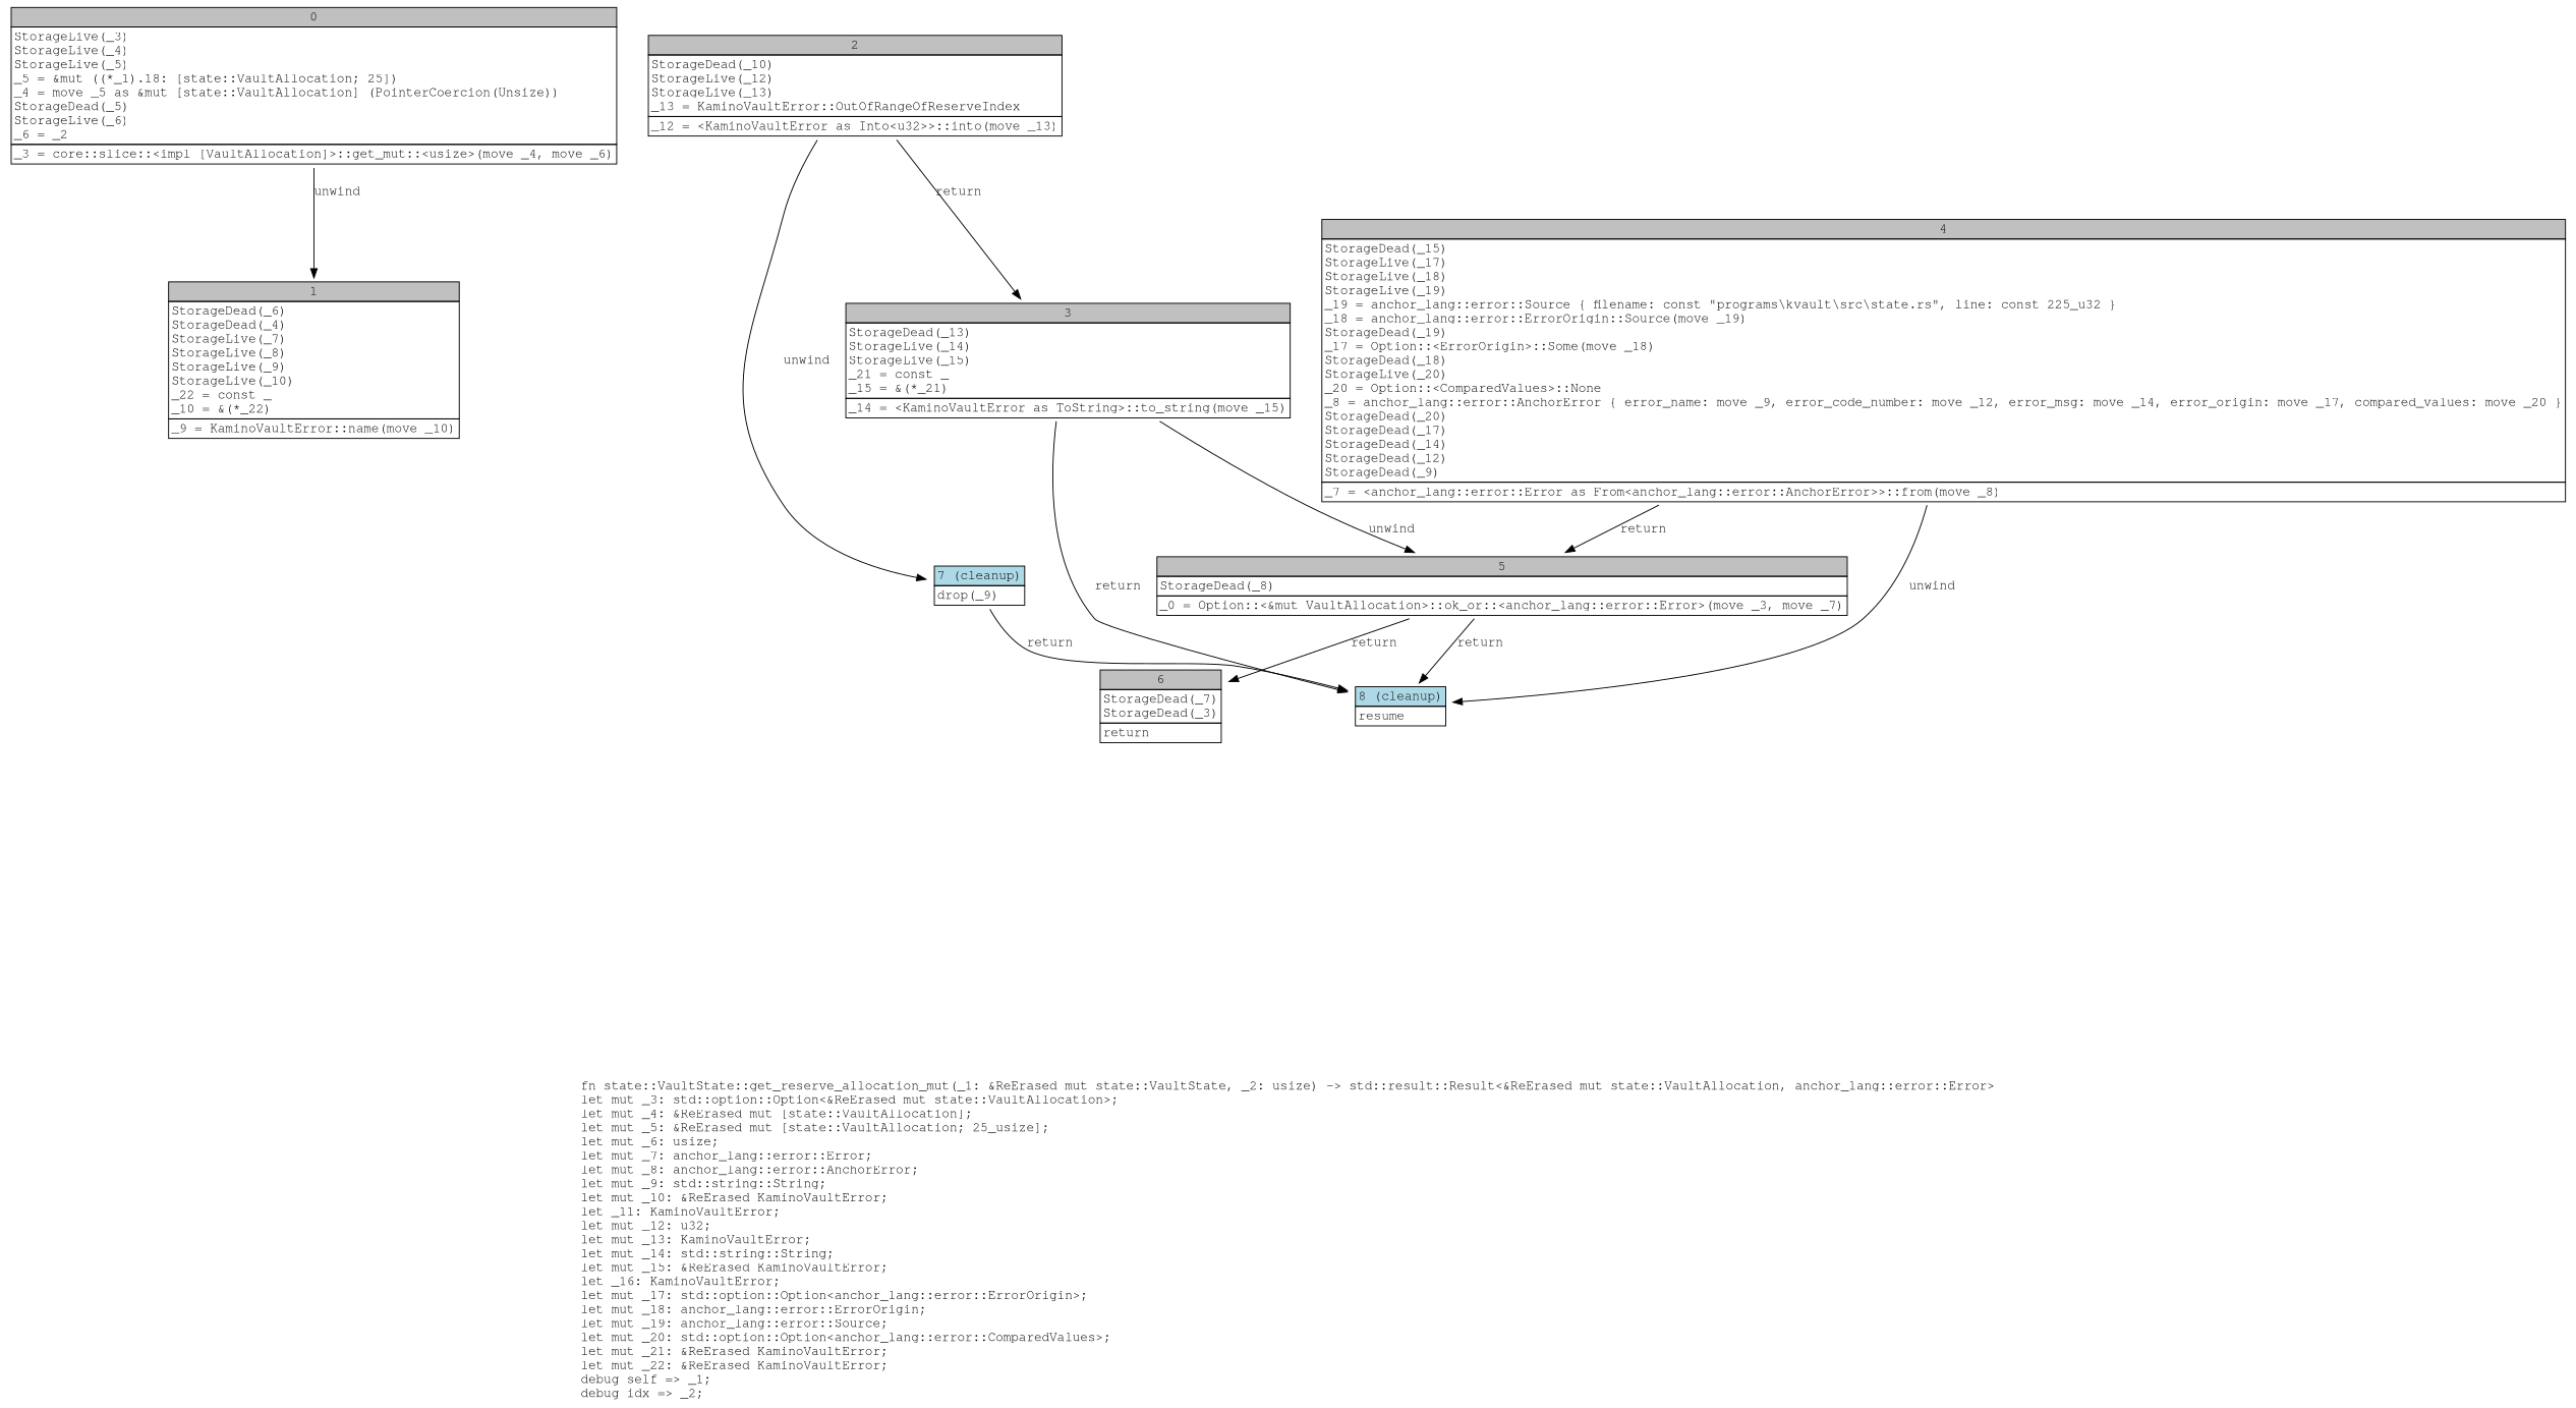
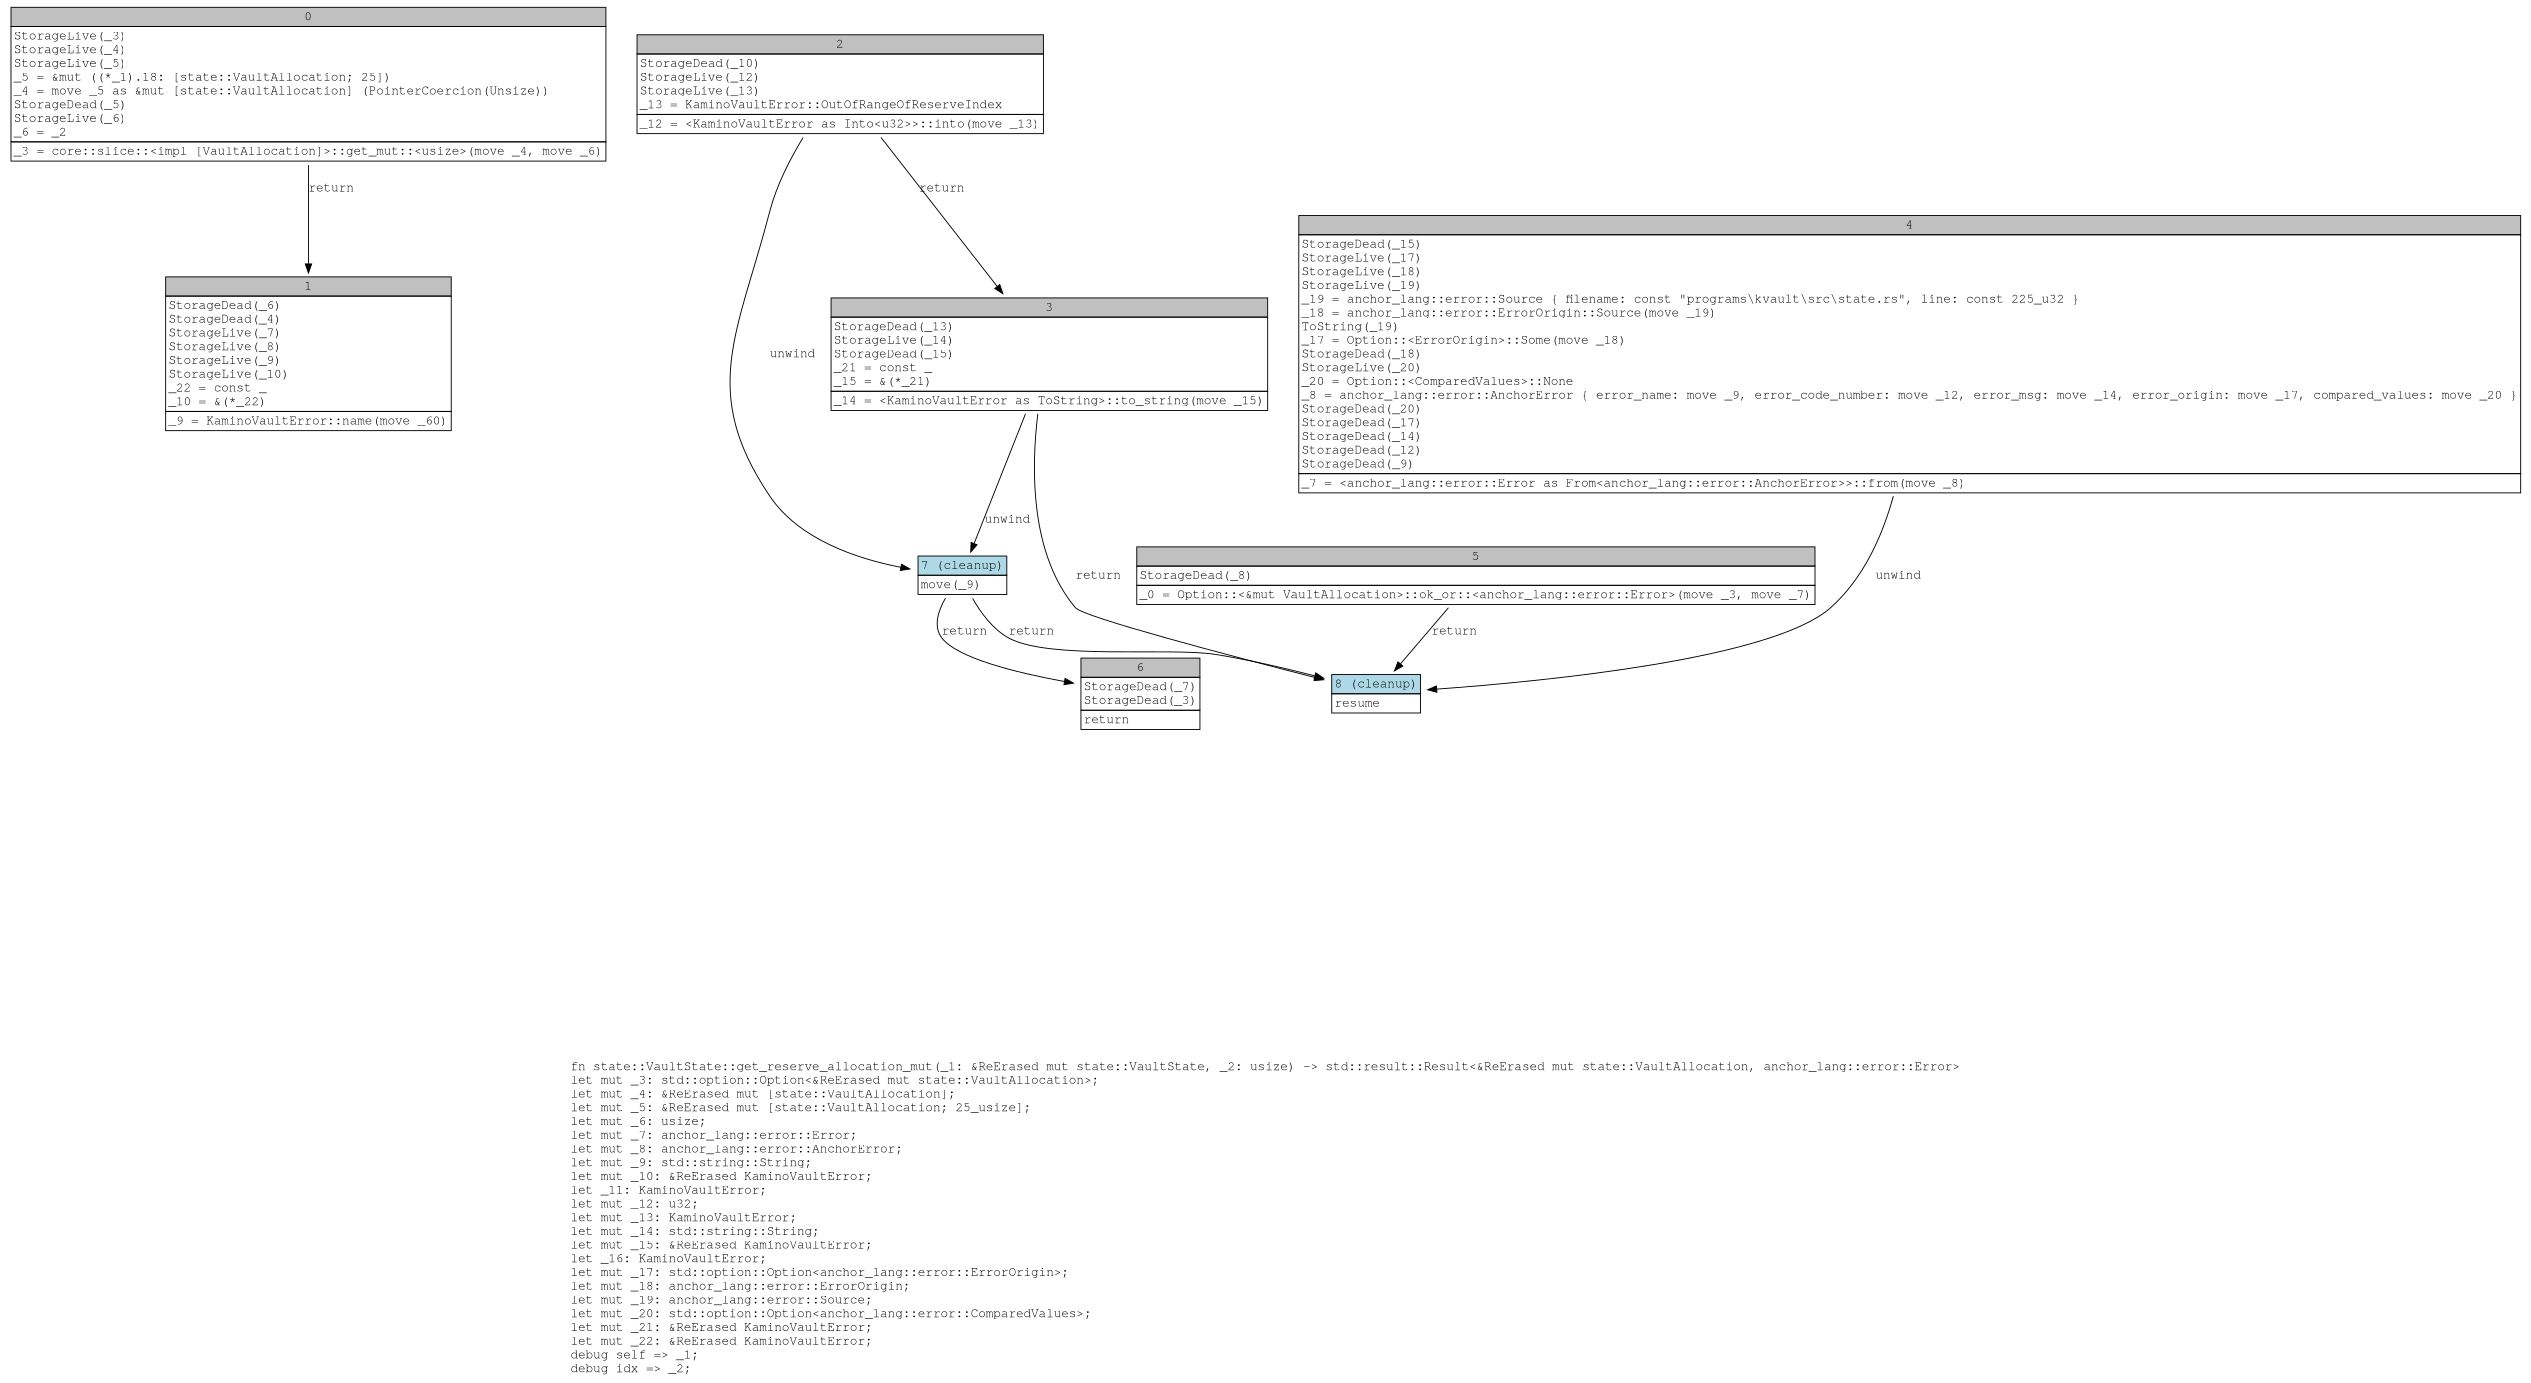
  digraph {
    fontname="Courier, monospace"
    label=<fn state::VaultState::get_reserve_allocation_mut(_1: &amp;ReErased mut state::VaultState, _2: usize) -&gt; std::result::Result&lt;&amp;ReErased mut state::VaultAllocation, anchor_lang::error::Error&gt;<br align="left"/>let mut _3: std::option::Option&lt;&amp;ReErased mut state::VaultAllocation&gt;;<br align="left"/>let mut _4: &amp;ReErased mut [state::VaultAllocation];<br align="left"/>let mut _5: &amp;ReErased mut [state::VaultAllocation; 25_usize];<br align="left"/>let mut _6: usize;<br align="left"/>let mut _7: anchor_lang::error::Error;<br align="left"/>let mut _8: anchor_lang::error::AnchorError;<br align="left"/>let mut _9: std::string::String;<br align="left"/>let mut _10: &amp;ReErased KaminoVaultError;<br align="left"/>let _11: KaminoVaultError;<br align="left"/>let mut _12: u32;<br align="left"/>let mut _13: KaminoVaultError;<br align="left"/>let mut _14: std::string::String;<br align="left"/>let mut _15: &amp;ReErased KaminoVaultError;<br align="left"/>let _16: KaminoVaultError;<br align="left"/>let mut _17: std::option::Option&lt;anchor_lang::error::ErrorOrigin&gt;;<br align="left"/>let mut _18: anchor_lang::error::ErrorOrigin;<br align="left"/>let mut _19: anchor_lang::error::Source;<br align="left"/>let mut _20: std::option::Option&lt;anchor_lang::error::ComparedValues&gt;;<br align="left"/>let mut _21: &amp;ReErased KaminoVaultError;<br align="left"/>let mut _22: &amp;ReErased KaminoVaultError;<br align="left"/>debug self =&gt; _1;<br align="left"/>debug idx =&gt; _2;<br align="left"/>>
    node [fontname="Courier, monospace" shape=none]
    edge [fontname="Courier, monospace"]
    n1 [label=<<table border="0" cellborder="1" cellspacing="0"><tr><td bgcolor="gray" align="center" colspan="1">0</td></tr><tr><td align="left" balign="left">StorageLive(_3)<br/>StorageLive(_4)<br/>StorageLive(_5)<br/>_5 = &amp;mut ((*_1).18: [state::VaultAllocation; 25])<br/>_4 = move _5 as &amp;mut [state::VaultAllocation] (PointerCoercion(Unsize))<br/>StorageDead(_5)<br/>StorageLive(_6)<br/>_6 = _2<br/></td></tr><tr><td align="left">_3 = core::slice::&lt;impl [VaultAllocation]&gt;::get_mut::&lt;usize&gt;(move _4, move _6)</td></tr></table>>]
-   n2 [label=<<table border="0" cellborder="1" cellspacing="0"><tr><td bgcolor="gray" align="center" colspan="1">1</td></tr><tr><td align="left" balign="left">StorageDead(_6)<br/>StorageDead(_4)<br/>StorageLive(_7)<br/>StorageLive(_8)<br/>StorageLive(_9)<br/>StorageLive(_10)<br/>_22 = const _<br/>_10 = &amp;(*_22)<br/></td></tr><tr><td align="left">_9 = KaminoVaultError::name(move _10)</td></tr></table>>]
+   n2 [label=<<table border="0" cellborder="1" cellspacing="0"><tr><td bgcolor="gray" align="center" colspan="1">1</td></tr><tr><td align="left" balign="left">StorageDead(_6)<br/>StorageDead(_4)<br/>StorageLive(_7)<br/>StorageLive(_8)<br/>StorageLive(_9)<br/>StorageLive(_10)<br/>_22 = const _<br/>_10 = &amp;(*_22)<br/></td></tr><tr><td align="left">_9 = KaminoVaultError::name(move _60)</td></tr></table>>]
    n3 [label=<<table border="0" cellborder="1" cellspacing="0"><tr><td bgcolor="gray" align="center" colspan="1">2</td></tr><tr><td align="left" balign="left">StorageDead(_10)<br/>StorageLive(_12)<br/>StorageLive(_13)<br/>_13 = KaminoVaultError::OutOfRangeOfReserveIndex<br/></td></tr><tr><td align="left">_12 = &lt;KaminoVaultError as Into&lt;u32&gt;&gt;::into(move _13)</td></tr></table>>]
-   n4 [label=<<table border="0" cellborder="1" cellspacing="0"><tr><td bgcolor="gray" align="center" colspan="1">3</td></tr><tr><td align="left" balign="left">StorageDead(_13)<br/>StorageLive(_14)<br/>StorageLive(_15)<br/>_21 = const _<br/>_15 = &amp;(*_21)<br/></td></tr><tr><td align="left">_14 = &lt;KaminoVaultError as ToString&gt;::to_string(move _15)</td></tr></table>>]
-   n5 [label=<<table border="0" cellborder="1" cellspacing="0"><tr><td bgcolor="lightblue" align="center" colspan="1">7 (cleanup)</td></tr><tr><td align="left">drop(_9)</td></tr></table>>]
+   n4 [label=<<table border="0" cellborder="1" cellspacing="0"><tr><td bgcolor="gray" align="center" colspan="1">3</td></tr><tr><td align="left" balign="left">StorageDead(_13)<br/>StorageLive(_14)<br/>StorageDead(_15)<br/>_21 = const _<br/>_15 = &amp;(*_21)<br/></td></tr><tr><td align="left">_14 = &lt;KaminoVaultError as ToString&gt;::to_string(move _15)</td></tr></table>>]
+   n5 [label=<<table border="0" cellborder="1" cellspacing="0"><tr><td bgcolor="lightblue" align="center" colspan="1">7 (cleanup)</td></tr><tr><td align="left">move(_9)</td></tr></table>>]
    n6 [label=<<table border="0" cellborder="1" cellspacing="0"><tr><td bgcolor="lightblue" align="center" colspan="1">8 (cleanup)</td></tr><tr><td align="left">resume</td></tr></table>>]
-   n7 [label=<<table border="0" cellborder="1" cellspacing="0"><tr><td bgcolor="gray" align="center" colspan="1">4</td></tr><tr><td align="left" balign="left">StorageDead(_15)<br/>StorageLive(_17)<br/>StorageLive(_18)<br/>StorageLive(_19)<br/>_19 = anchor_lang::error::Source { filename: const &quot;programs\\kvault\\src\\state.rs&quot;, line: const 225_u32 }<br/>_18 = anchor_lang::error::ErrorOrigin::Source(move _19)<br/>StorageDead(_19)<br/>_17 = Option::&lt;ErrorOrigin&gt;::Some(move _18)<br/>StorageDead(_18)<br/>StorageLive(_20)<br/>_20 = Option::&lt;ComparedValues&gt;::None<br/>_8 = anchor_lang::error::AnchorError { error_name: move _9, error_code_number: move _12, error_msg: move _14, error_origin: move _17, compared_values: move _20 }<br/>StorageDead(_20)<br/>StorageDead(_17)<br/>StorageDead(_14)<br/>StorageDead(_12)<br/>StorageDead(_9)<br/></td></tr><tr><td align="left">_7 = &lt;anchor_lang::error::Error as From&lt;anchor_lang::error::AnchorError&gt;&gt;::from(move _8)</td></tr></table>>]
+   n7 [label=<<table border="0" cellborder="1" cellspacing="0"><tr><td bgcolor="gray" align="center" colspan="1">4</td></tr><tr><td align="left" balign="left">StorageDead(_15)<br/>StorageLive(_17)<br/>StorageLive(_18)<br/>StorageLive(_19)<br/>_19 = anchor_lang::error::Source { filename: const &quot;programs\\kvault\\src\\state.rs&quot;, line: const 225_u32 }<br/>_18 = anchor_lang::error::ErrorOrigin::Source(move _19)<br/>ToString(_19)<br/>_17 = Option::&lt;ErrorOrigin&gt;::Some(move _18)<br/>StorageDead(_18)<br/>StorageLive(_20)<br/>_20 = Option::&lt;ComparedValues&gt;::None<br/>_8 = anchor_lang::error::AnchorError { error_name: move _9, error_code_number: move _12, error_msg: move _14, error_origin: move _17, compared_values: move _20 }<br/>StorageDead(_20)<br/>StorageDead(_17)<br/>StorageDead(_14)<br/>StorageDead(_12)<br/>StorageDead(_9)<br/></td></tr><tr><td align="left">_7 = &lt;anchor_lang::error::Error as From&lt;anchor_lang::error::AnchorError&gt;&gt;::from(move _8)</td></tr></table>>]
    n8 [label=<<table border="0" cellborder="1" cellspacing="0"><tr><td bgcolor="gray" align="center" colspan="1">5</td></tr><tr><td align="left" balign="left">StorageDead(_8)<br/></td></tr><tr><td align="left">_0 = Option::&lt;&amp;mut VaultAllocation&gt;::ok_or::&lt;anchor_lang::error::Error&gt;(move _3, move _7)</td></tr></table>>]
    n9 [label=<<table border="0" cellborder="1" cellspacing="0"><tr><td bgcolor="gray" align="center" colspan="1">6</td></tr><tr><td align="left" balign="left">StorageDead(_7)<br/>StorageDead(_3)<br/></td></tr><tr><td align="left">return</td></tr></table>>]
-   n1 -> n2 [label=unwind]
+   n1 -> n2 [label=return]
    n3 -> n4 [label=return]
    n3 -> n5 [label=unwind]
-   n4 -> n8 [label=unwind]
+   n4 -> n5 [label=unwind]
    n4 -> n6 [label=return]
    n5 -> n6 [label=return]
    n7 -> n6 [label=unwind]
-   n7 -> n8 [label=return]
    n8 -> n6 [label=return]
-   n8 -> n9 [label=return]
+   n5 -> n9 [label=return]
  }
